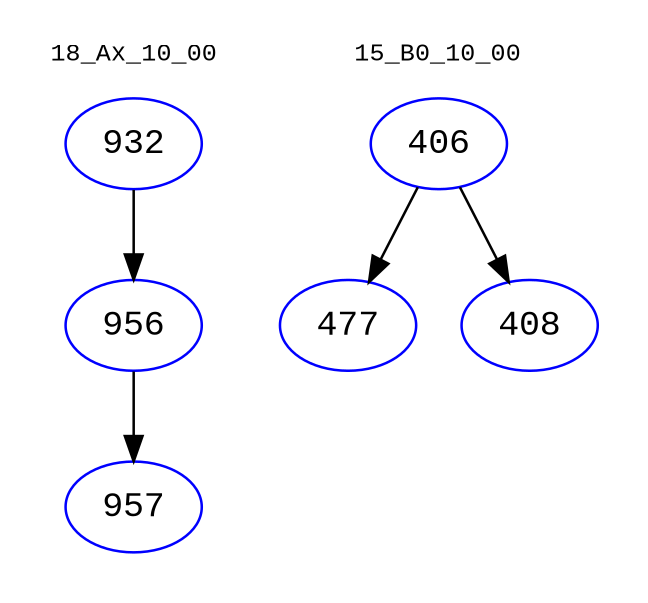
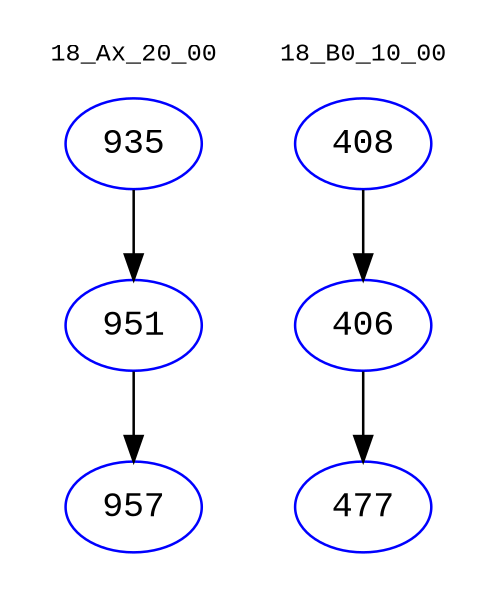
  digraph {
    fontname="Liberation Mono"
    node [color=blue fontname="Liberation Mono"]
    edge [color=black fontname="Liberation Mono"]
-   n1 [label=932]
-   n2 [label=956]
+   n1 [label=935]
+   n2 [label=951]
    n3 [label=957]
    n4 [label=406]
    n5 [label=477]
    n6 [label=408]
    subgraph cluster_1 {
      color=white
      fontsize=10
-     label="18_Ax_10_00"
+     label="18_Ax_20_00"
      n1
      n2
      n3
    }
    subgraph cluster_2 {
      color=white
      fontsize=10
-     label="15_B0_10_00"
+     label="18_B0_10_00"
      n4
      n5
      n6
    }
    n1 -> n2
    n2 -> n3
    n4 -> n5
-   n4 -> n6
+   n6 -> n4
  }
